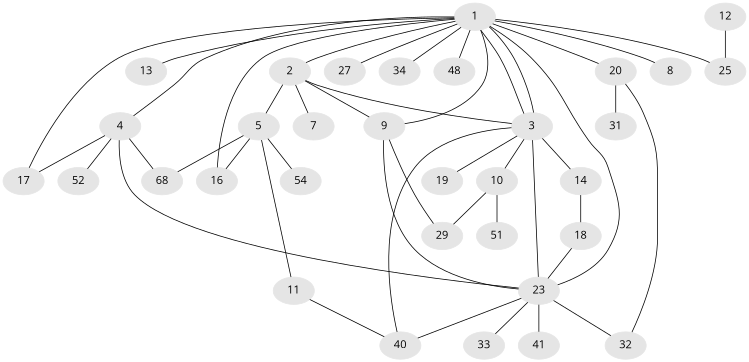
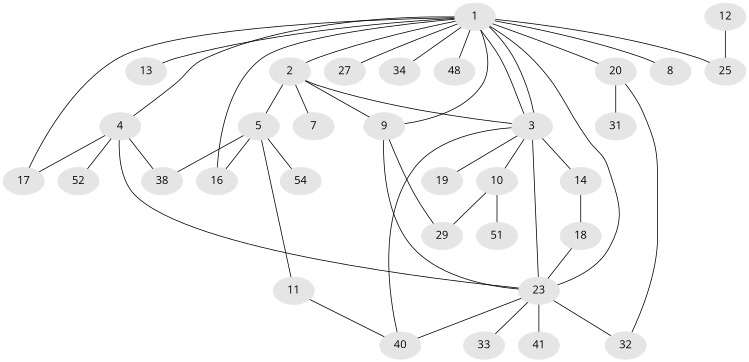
  graph {
    fontname="Open Sans"
    node [color=gray90 fontname="Open Sans" style=filled]
    edge [fontname="Open Sans"]
    1
    2
    3 [super="+6+26+44"]
    4 [super="+15"]
    8
    9 [super="+37"]
    13
    16 [super="+35"]
    20
    23 [super="+42+43+24"]
    25 [super="+39"]
    27
    34
    48
    17 [super="+53"]
    5
    7
    10 [super="+21"]
    14
    19
    40 [super="+45"]
-   38 [label=68]
+   38
    52
    29
    12
    31
    32
    33
    41
    11 [super="+30+36+55"]
    54
    51
    18 [super="+50"]
    1 -- 2
    1 -- 3 [weight=2]
    1 -- 3
    1 -- 4
    1 -- 8
    1 -- 9
    1 -- 13
    1 -- 16
    1 -- 20
    1 -- 23
    1 -- 25
    1 -- 27
    1 -- 34
    1 -- 48
    1 -- 17
    2 -- 3 [weight=2]
    2 -- 9
    2 -- 5
    2 -- 7
    3 -- 23 [weight=3]
    3 -- 10
    3 -- 14
    3 -- 19
    3 -- 40
    4 -- 23 [weight=2]
    4 -- 17
    4 -- 38
    4 -- 52
    9 -- 23
    9 -- 29
    20 -- 31
    20 -- 32
    23 -- 40 [weight=2]
    23 -- 32
    23 -- 33
    23 -- 41 [weight=2]
    5 -- 16
    5 -- 38
    5 -- 11
    5 -- 54
    10 -- 29
    10 -- 51
    14 -- 18
    12 -- 25
    11 -- 40
    18 -- 23
  }
